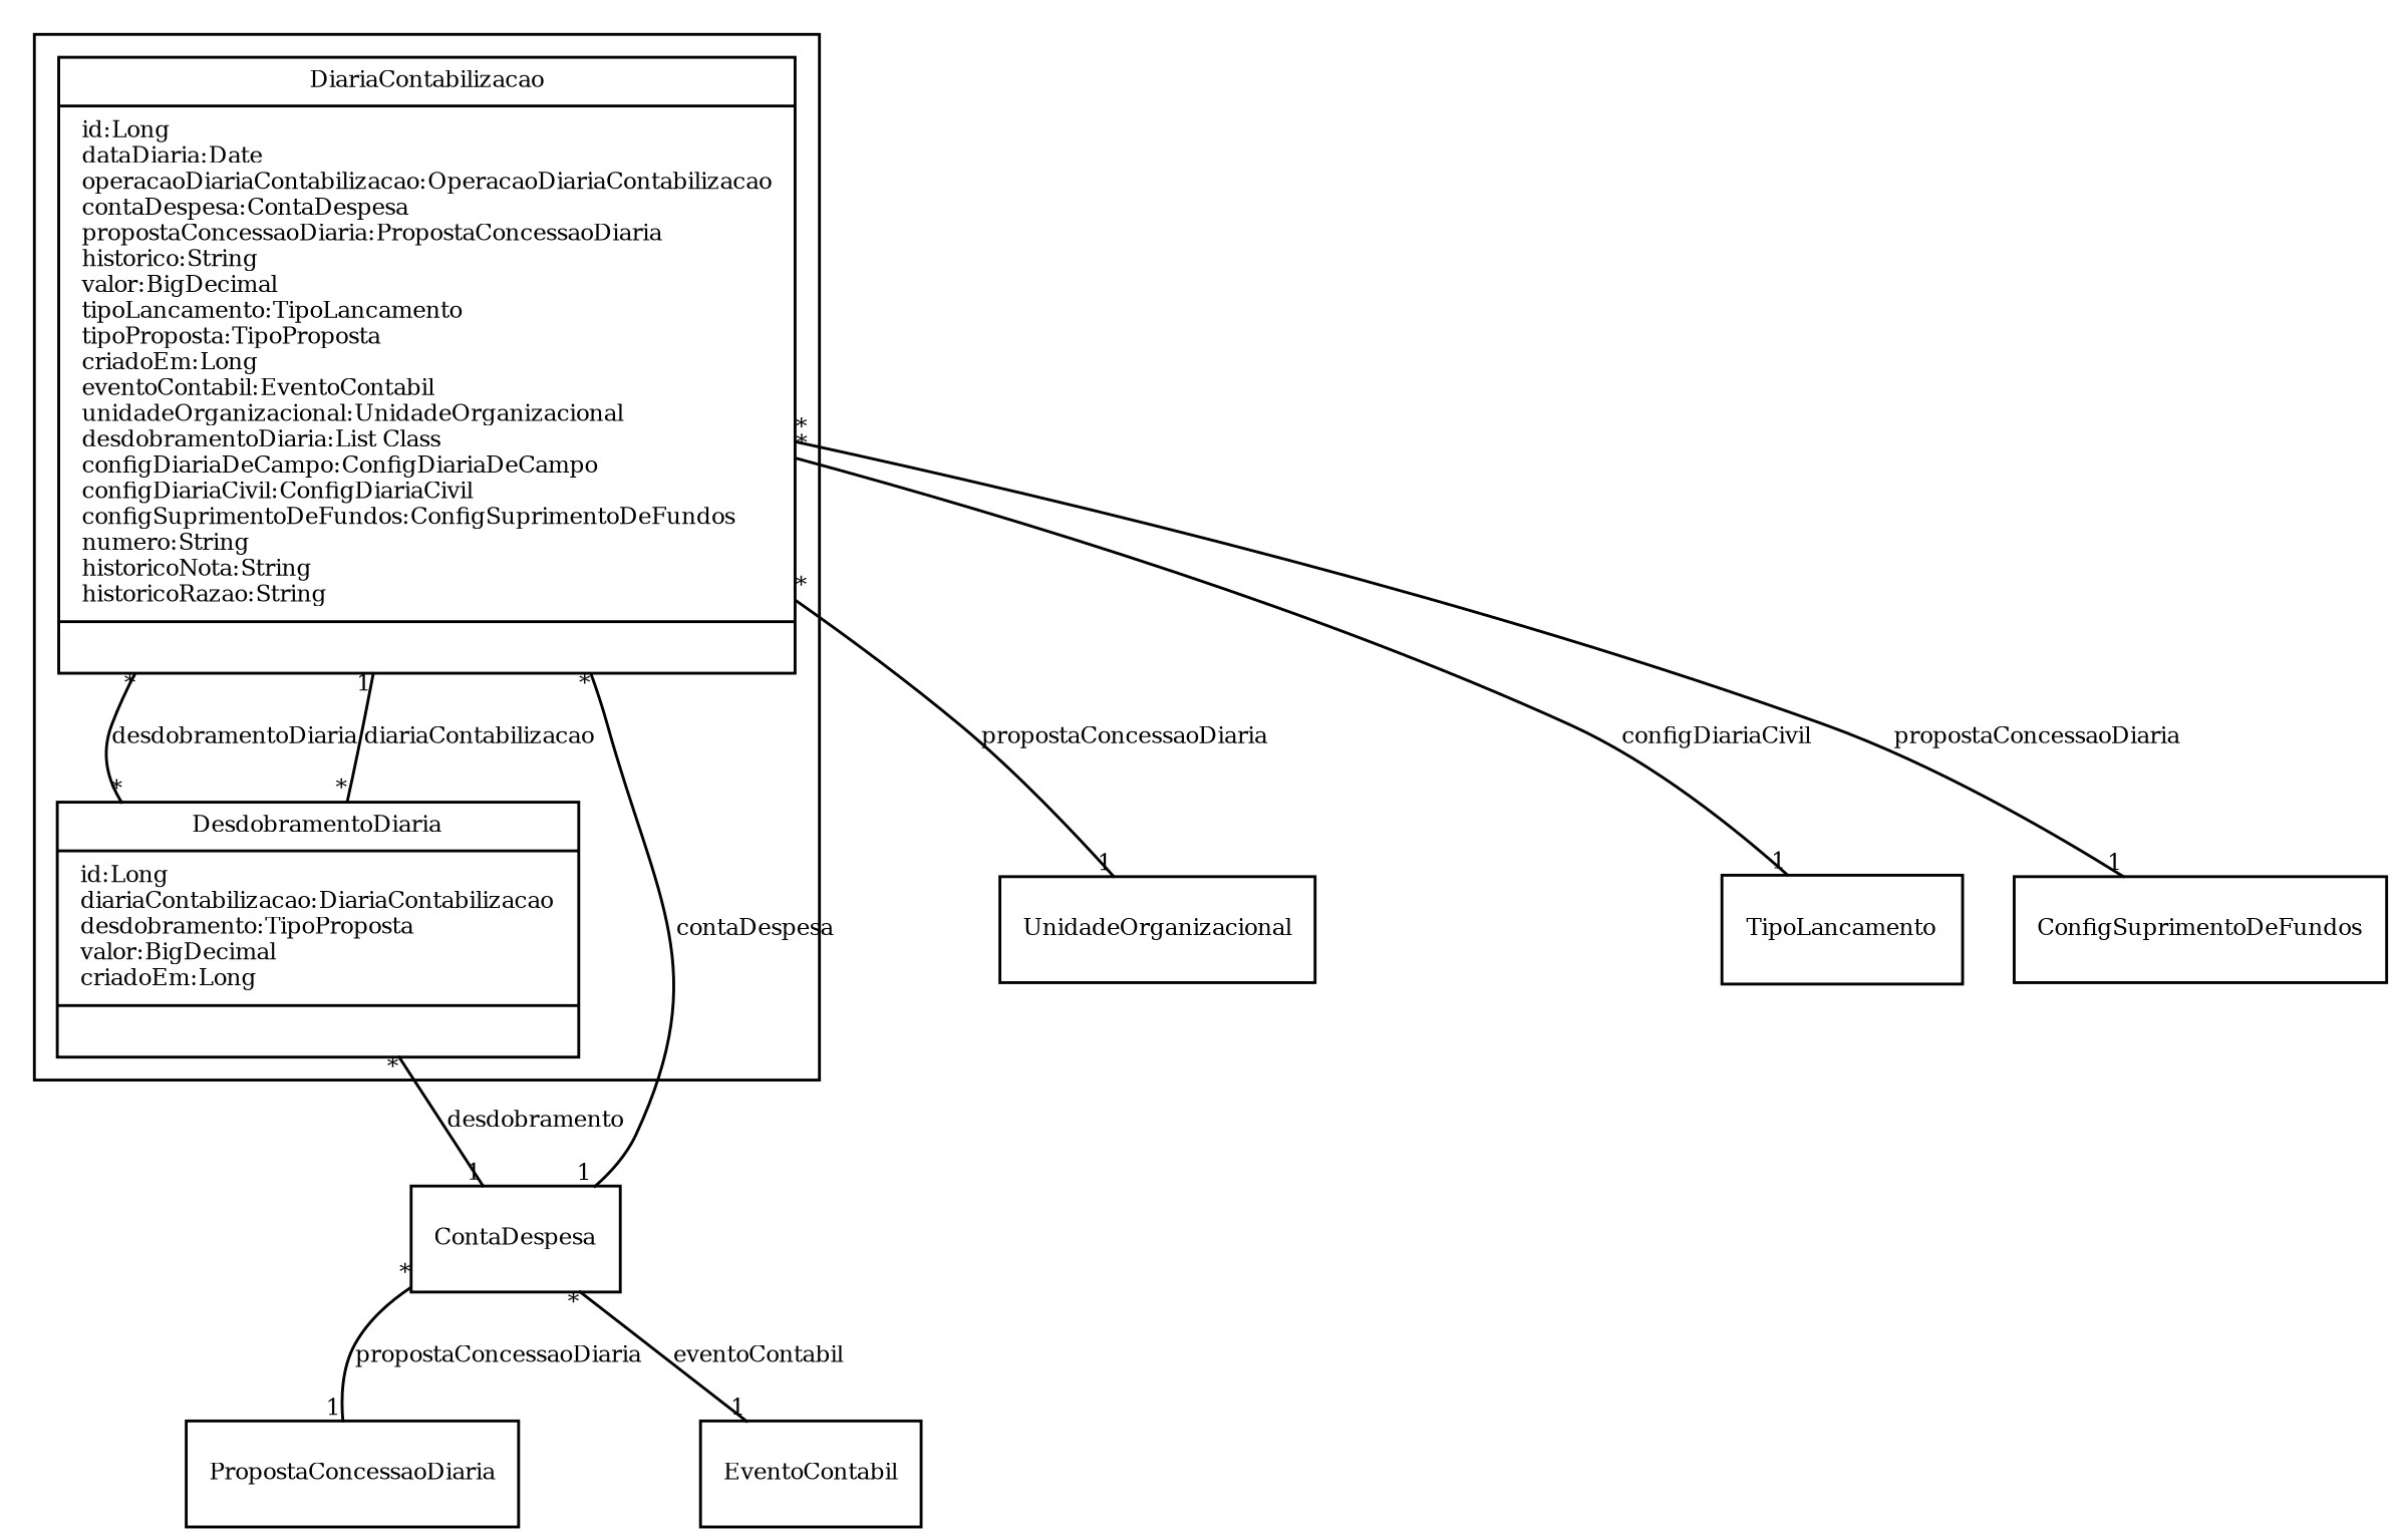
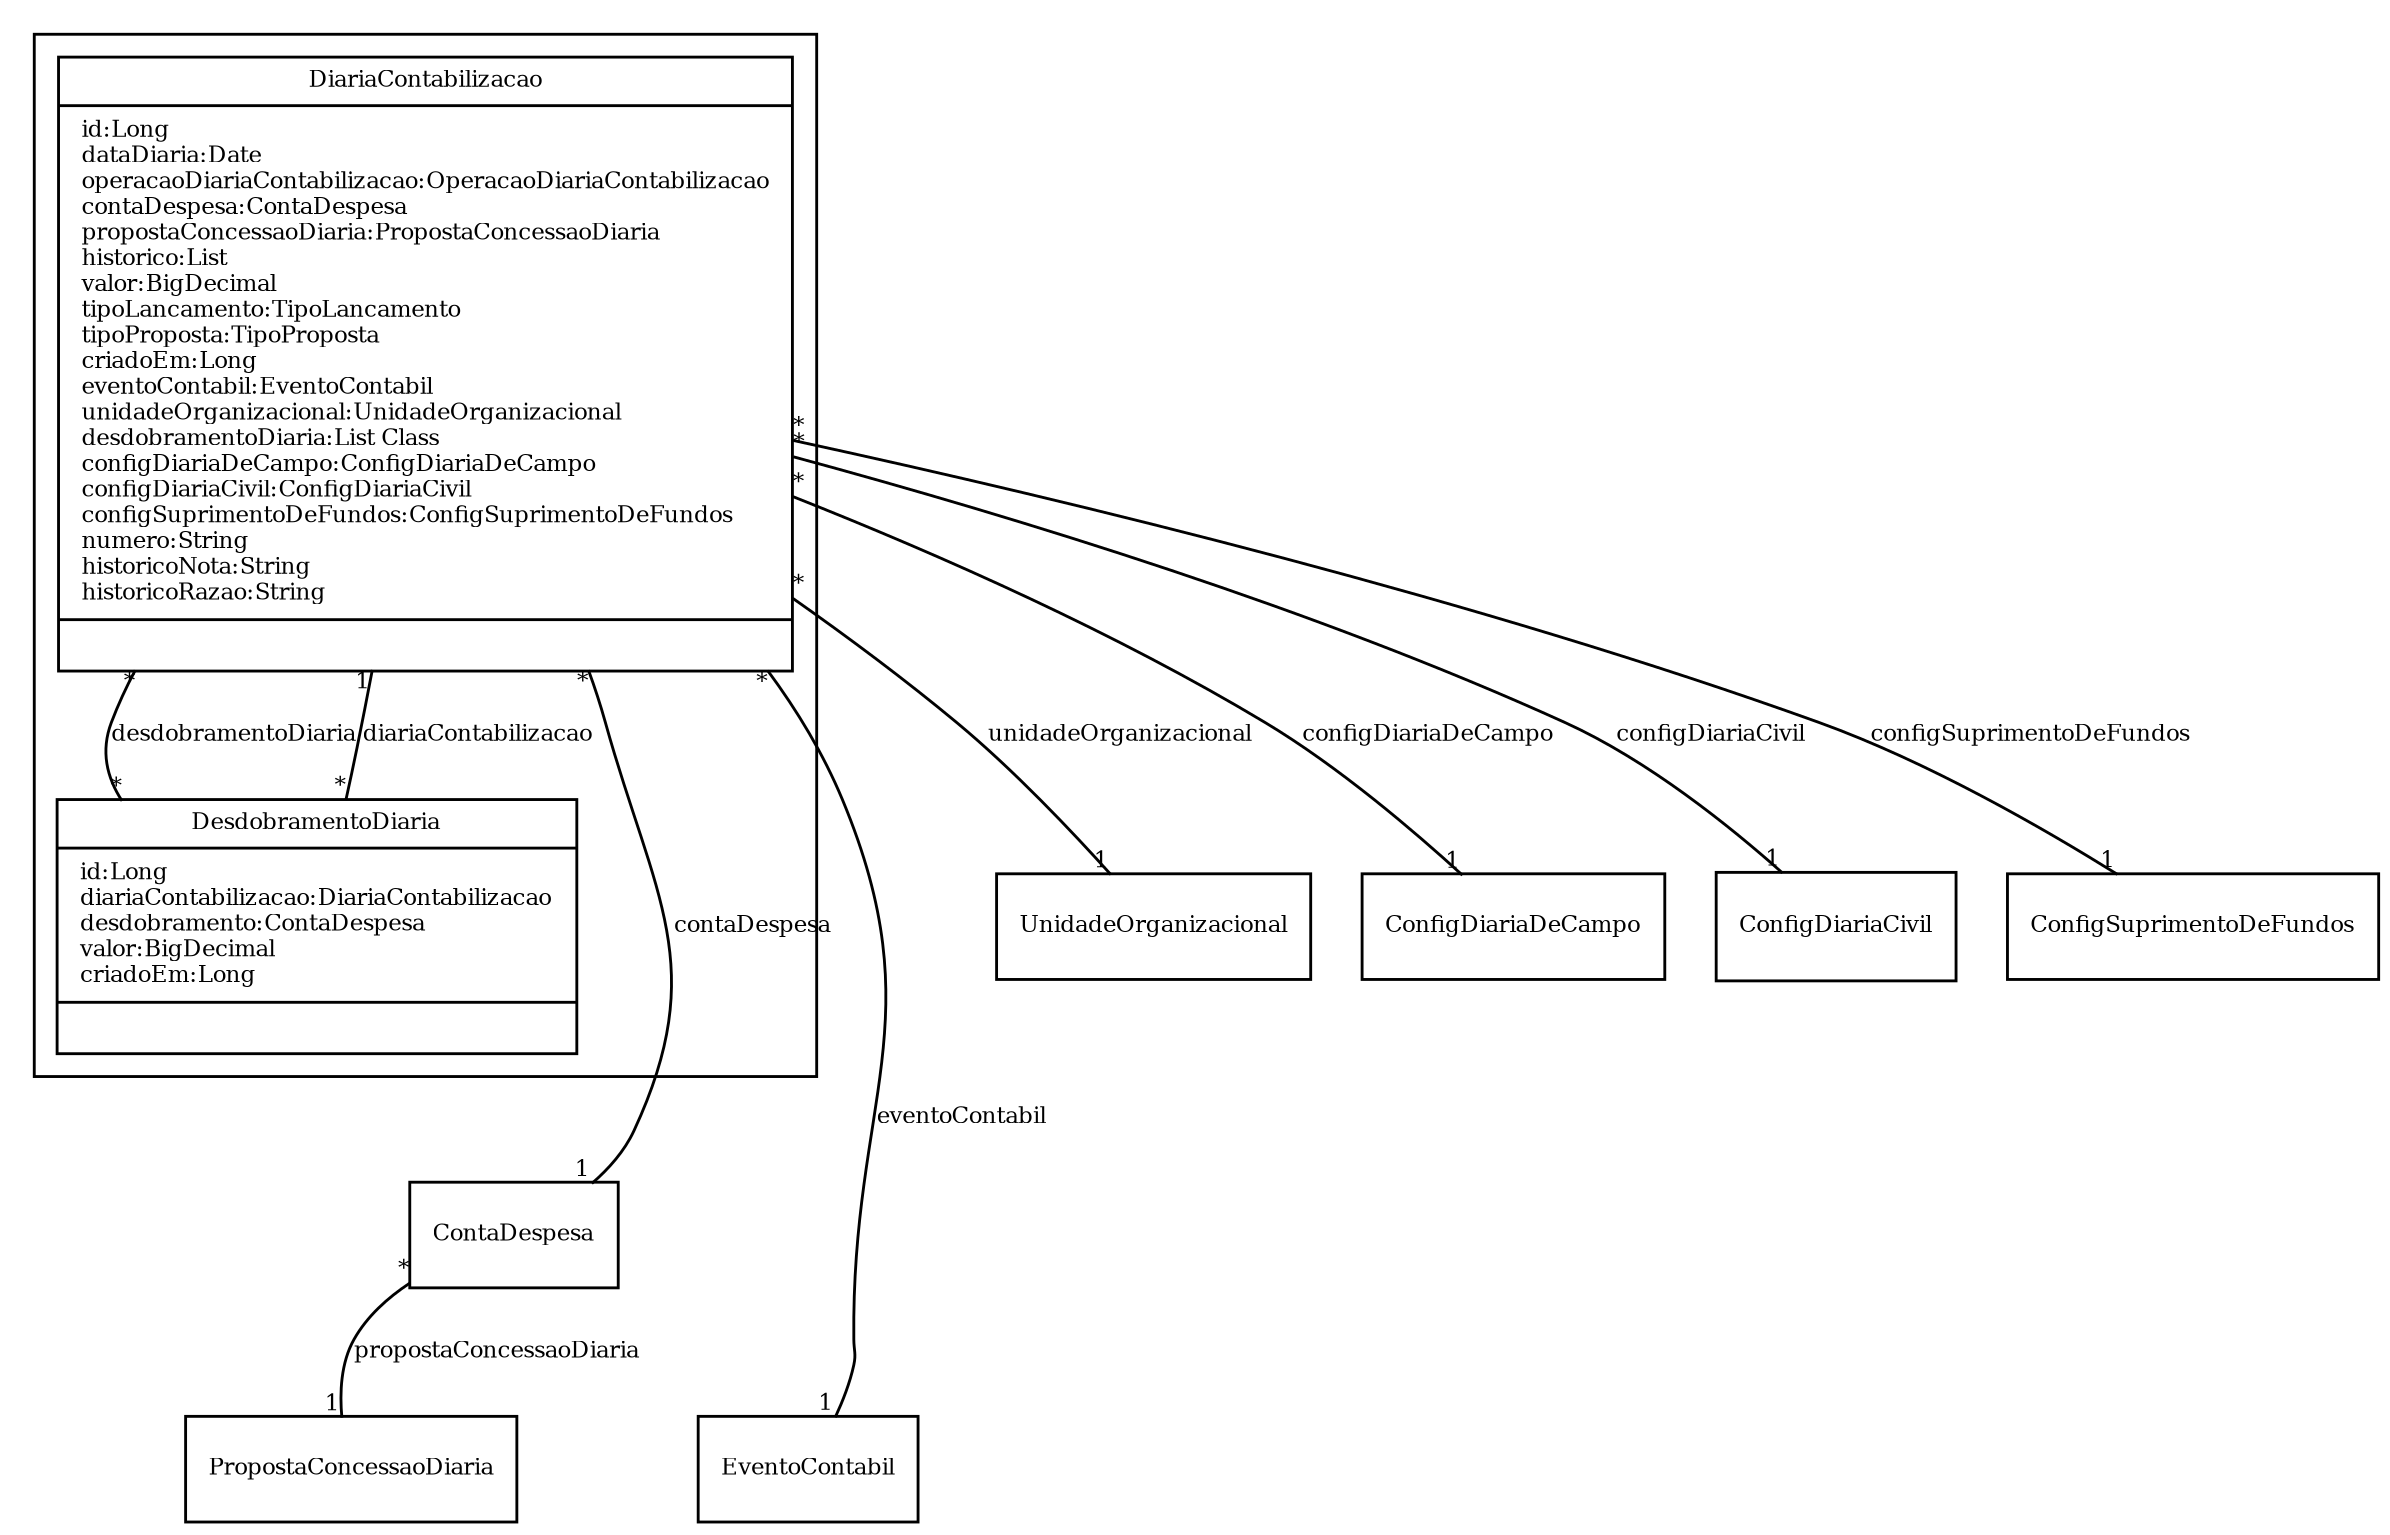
  digraph {
    fontname="DejaVu Serif"
    fontsize=8
    node [fontname="DejaVu Serif" fontsize=8 shape=record]
    edge [arrowhead=none fontname="DejaVu Serif" fontsize=8 headlabel=1 taillabel="*"]
-   n1 [label="{DiariaContabilizacao|id:Long\ldataDiaria:Date\loperacaoDiariaContabilizacao:OperacaoDiariaContabilizacao\lcontaDespesa:ContaDespesa\lpropostaConcessaoDiaria:PropostaConcessaoDiaria\lhistorico:String\lvalor:BigDecimal\ltipoLancamento:TipoLancamento\ltipoProposta:TipoProposta\lcriadoEm:Long\leventoContabil:EventoContabil\lunidadeOrganizacional:UnidadeOrganizacional\ldesdobramentoDiaria:List Class\lconfigDiariaDeCampo:ConfigDiariaDeCampo\lconfigDiariaCivil:ConfigDiariaCivil\lconfigSuprimentoDeFundos:ConfigSuprimentoDeFundos\lnumero:String\lhistoricoNota:String\lhistoricoRazao:String\l|\l}"]
-   n2 [label="{DesdobramentoDiaria|id:Long\ldiariaContabilizacao:DiariaContabilizacao\ldesdobramento:TipoProposta\lvalor:BigDecimal\lcriadoEm:Long\l|\l}"]
+   n1 [label="{DiariaContabilizacao|id:Long\ldataDiaria:Date\loperacaoDiariaContabilizacao:OperacaoDiariaContabilizacao\lcontaDespesa:ContaDespesa\lpropostaConcessaoDiaria:PropostaConcessaoDiaria\lhistorico:List\lvalor:BigDecimal\ltipoLancamento:TipoLancamento\ltipoProposta:TipoProposta\lcriadoEm:Long\leventoContabil:EventoContabil\lunidadeOrganizacional:UnidadeOrganizacional\ldesdobramentoDiaria:List Class\lconfigDiariaDeCampo:ConfigDiariaDeCampo\lconfigDiariaCivil:ConfigDiariaCivil\lconfigSuprimentoDeFundos:ConfigSuprimentoDeFundos\lnumero:String\lhistoricoNota:String\lhistoricoRazao:String\l|\l}"]
+   n2 [label="{DesdobramentoDiaria|id:Long\ldiariaContabilizacao:DiariaContabilizacao\ldesdobramento:ContaDespesa\lvalor:BigDecimal\lcriadoEm:Long\l|\l}"]
    ContaDespesa
    EventoContabil
    UnidadeOrganizacional
-   ConfigDiariaCivil [label=TipoLancamento]
+   ConfigDiariaDeCampo
+   ConfigDiariaCivil
    ConfigSuprimentoDeFundos
    PropostaConcessaoDiaria
    subgraph cluster_1 {
      n1
      n2
    }
    n1 -> n2 [headlabel="*" label=desdobramentoDiaria]
    n1 -> ContaDespesa [label=contaDespesa]
-   ContaDespesa -> EventoContabil [label=eventoContabil]
-   n1 -> UnidadeOrganizacional [label=propostaConcessaoDiaria]
+   n1 -> EventoContabil [label=eventoContabil]
+   n1 -> UnidadeOrganizacional [label=unidadeOrganizacional]
+   n1 -> ConfigDiariaDeCampo [label=configDiariaDeCampo]
    n1 -> ConfigDiariaCivil [label=configDiariaCivil]
-   n1 -> ConfigSuprimentoDeFundos [label=propostaConcessaoDiaria]
+   n1 -> ConfigSuprimentoDeFundos [label=configSuprimentoDeFundos]
    n2 -> n1 [label=diariaContabilizacao]
-   n2 -> ContaDespesa [label=desdobramento]
    ContaDespesa -> PropostaConcessaoDiaria [label=propostaConcessaoDiaria]
  }
